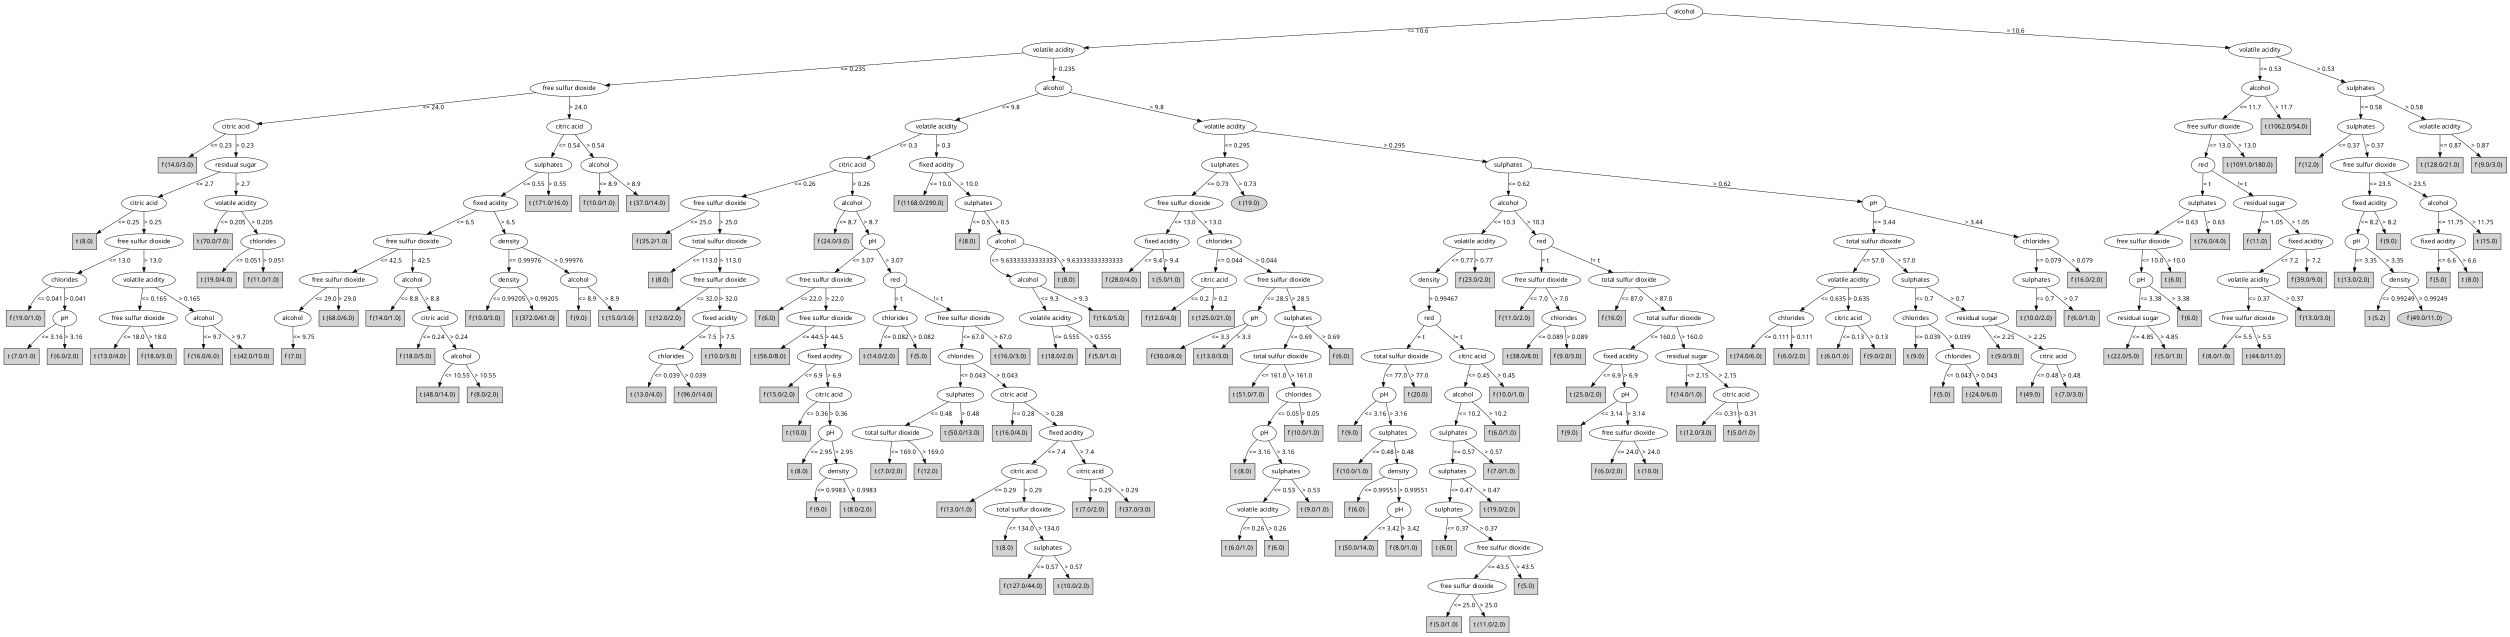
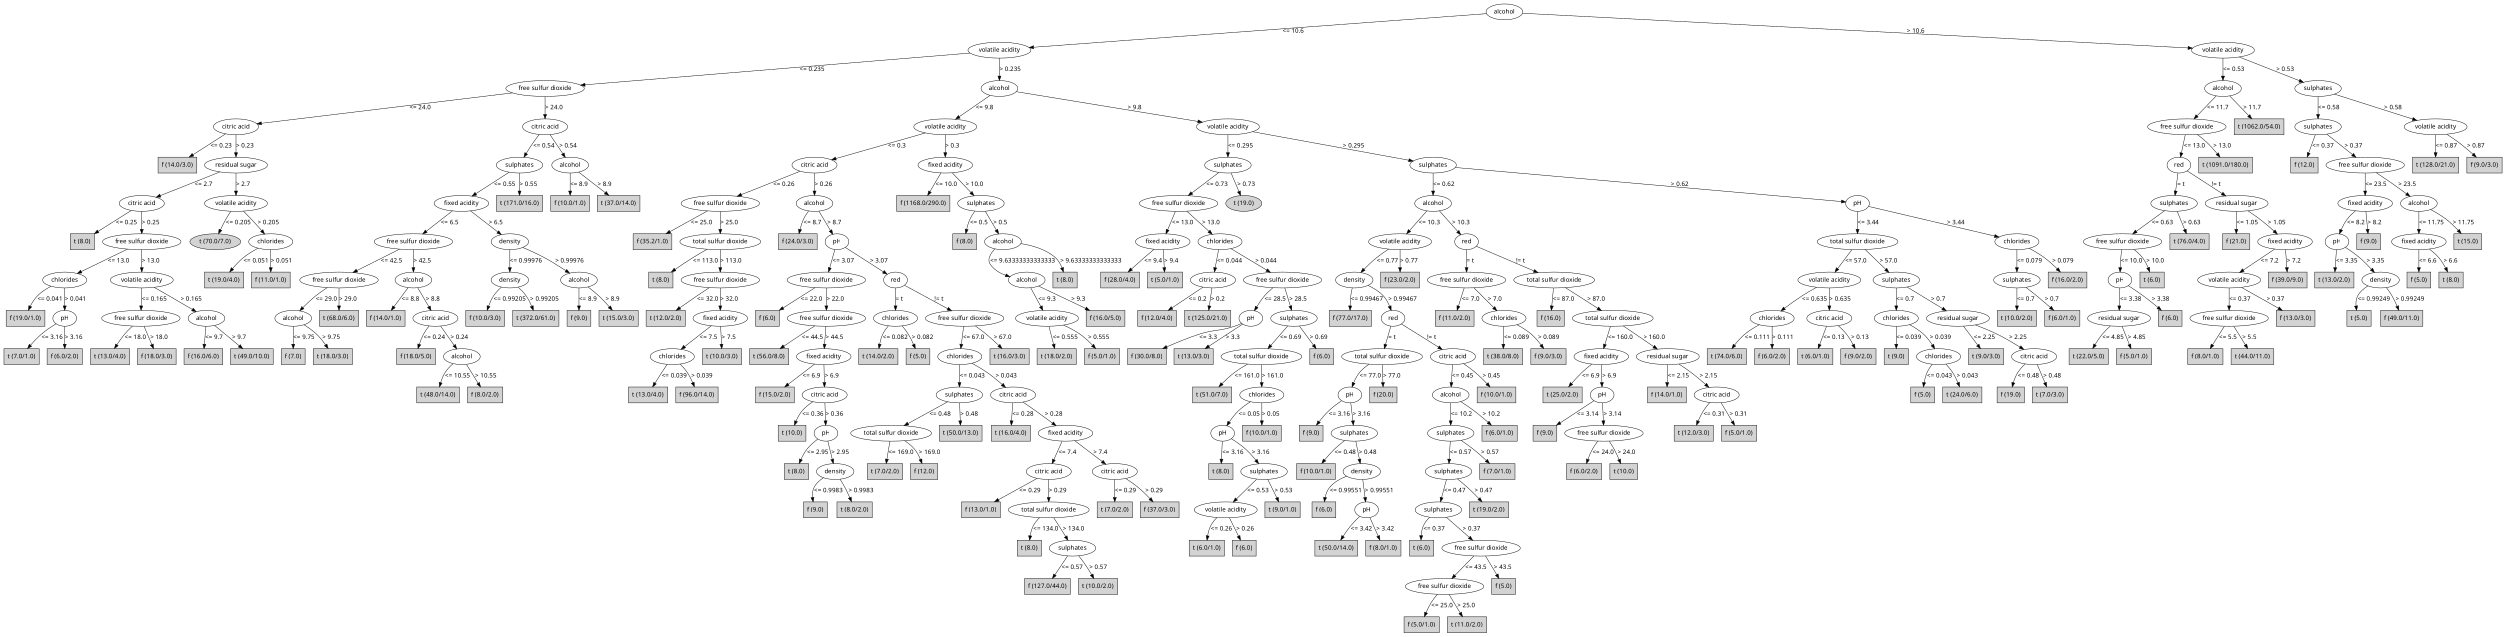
  digraph {
    fontname="Noto Sans"
    node [fontname="Noto Sans" style=filled]
    edge [fontname="Noto Sans"]
    n1 [label=alcohol style=""]
    n2 [label="volatile acidity" style=""]
    n3 [label="volatile acidity" style=""]
    n4 [label="free sulfur dioxide" style=""]
    n5 [label=alcohol style=""]
    n6 [label=alcohol style=""]
    n7 [label=sulphates style=""]
    n8 [label="citric acid" style=""]
    n9 [label="citric acid" style=""]
    n10 [label="volatile acidity" style=""]
    n11 [label="volatile acidity" style=""]
    n12 [label="f (14.0/3.0)" shape=box]
    n13 [label="residual sugar" style=""]
    n14 [label=sulphates style=""]
    n15 [label=alcohol style=""]
    n16 [label="citric acid" style=""]
    n17 [label="volatile acidity" style=""]
    n18 [label="t (8.0)" shape=box]
    n19 [label="free sulfur dioxide" style=""]
-   n20 [label="t (70.0/7.0)" shape=box]
+   n20 [label="t (70.0/7.0)" shape=ellipse]
    n21 [label=chlorides style=""]
    n22 [label=chlorides style=""]
    n23 [label="volatile acidity" style=""]
    n24 [label="f (19.0/1.0)" shape=box]
    n25 [label=pH style=""]
    n26 [label="free sulfur dioxide" style=""]
    n27 [label=alcohol style=""]
    n28 [label="t (7.0/1.0)" shape=box]
    n29 [label="f (6.0/2.0)" shape=box]
    n30 [label="t (13.0/4.0)" shape=box]
    n31 [label="f (18.0/3.0)" shape=box]
    n32 [label="f (16.0/6.0)" shape=box]
-   n33 [label="t (42.0/10.0)" shape=box]
+   n33 [label="t (49.0/10.0)" shape=box]
    n34 [label="t (19.0/4.0)" shape=box]
    n35 [label="f (11.0/1.0)" shape=box]
    n36 [label="fixed acidity" style=""]
    n37 [label="t (171.0/16.0)" shape=box]
    n38 [label="f (10.0/1.0)" shape=box]
    n39 [label="t (37.0/14.0)" shape=box]
    n40 [label="free sulfur dioxide" style=""]
    n41 [label=density style=""]
    n42 [label="free sulfur dioxide" style=""]
    n43 [label=alcohol style=""]
    n44 [label=density style=""]
    n45 [label=alcohol style=""]
    n46 [label=alcohol style=""]
    n47 [label="t (68.0/6.0)" shape=box]
    n48 [label="f (14.0/1.0)" shape=box]
    n49 [label="citric acid" style=""]
    n50 [label="f (7.0)" shape=box]
+   n51 [label="t (18.0/3.0)" shape=box]
    n52 [label="f (18.0/5.0)" shape=box]
    n53 [label=alcohol style=""]
    n54 [label="t (48.0/14.0)" shape=box]
    n55 [label="f (8.0/2.0)" shape=box]
    n56 [label="f (10.0/3.0)" shape=box]
    n57 [label="t (372.0/61.0)" shape=box]
    n58 [label="f (9.0)" shape=box]
    n59 [label="t (15.0/3.0)" shape=box]
    n60 [label="citric acid" style=""]
    n61 [label="fixed acidity" style=""]
    n62 [label=sulphates style=""]
    n63 [label=sulphates style=""]
    n64 [label="free sulfur dioxide" style=""]
    n65 [label=alcohol style=""]
    n66 [label="f (1168.0/290.0)" shape=box]
    n67 [label=sulphates style=""]
    n68 [label="f (35.2/1.0)" shape=box]
    n69 [label="total sulfur dioxide" style=""]
    n70 [label="f (24.0/3.0)" shape=box]
    n71 [label=pH style=""]
    n72 [label="t (8.0)" shape=box]
    n73 [label="free sulfur dioxide" style=""]
    n74 [label="t (12.0/2.0)" shape=box]
    n75 [label="fixed acidity" style=""]
    n76 [label=chlorides style=""]
    n77 [label="t (10.0/3.0)" shape=box]
    n78 [label="t (13.0/4.0)" shape=box]
    n79 [label="f (96.0/14.0)" shape=box]
    n80 [label="free sulfur dioxide" style=""]
    n81 [label=red style=""]
    n82 [label="f (6.0)" shape=box]
    n83 [label="free sulfur dioxide" style=""]
    n84 [label=chlorides style=""]
    n85 [label="free sulfur dioxide" style=""]
    n86 [label="t (56.0/8.0)" shape=box]
    n87 [label="fixed acidity" style=""]
    n88 [label="f (15.0/2.0)" shape=box]
    n89 [label="citric acid" style=""]
    n90 [label="t (10.0)" shape=box]
    n91 [label=pH style=""]
    n92 [label="t (8.0)" shape=box]
    n93 [label=density style=""]
    n94 [label="f (9.0)" shape=box]
    n95 [label="t (8.0/2.0)" shape=box]
    n96 [label="t (14.0/2.0)" shape=box]
    n97 [label="f (5.0)" shape=box]
    n98 [label=chlorides style=""]
    n99 [label="t (16.0/3.0)" shape=box]
    n100 [label=sulphates style=""]
    n101 [label="citric acid" style=""]
    n102 [label="total sulfur dioxide" style=""]
    n103 [label="t (50.0/13.0)" shape=box]
    n104 [label="t (16.0/4.0)" shape=box]
    n105 [label="fixed acidity" style=""]
    n106 [label="t (7.0/2.0)" shape=box]
    n107 [label="f (12.0)" shape=box]
    n108 [label="citric acid" style=""]
    n109 [label="citric acid" style=""]
    n110 [label="f (13.0/1.0)" shape=box]
    n111 [label="total sulfur dioxide" style=""]
    n112 [label="t (7.0/2.0)" shape=box]
    n113 [label="f (37.0/3.0)" shape=box]
    n114 [label="t (8.0)" shape=box]
    n115 [label=sulphates style=""]
    n116 [label="f (127.0/44.0)" shape=box]
    n117 [label="t (10.0/2.0)" shape=box]
    n118 [label="f (8.0)" shape=box]
    n119 [label=alcohol style=""]
    n120 [label=alcohol style=""]
    n121 [label="t (8.0)" shape=box]
    n122 [label="volatile acidity" style=""]
    n123 [label="f (16.0/5.0)" shape=box]
    n124 [label="t (18.0/2.0)" shape=box]
    n125 [label="f (5.0/1.0)" shape=box]
    n126 [label="free sulfur dioxide" style=""]
    n127 [label="t (19.0)" shape=ellipse]
    n128 [label=alcohol style=""]
    n129 [label=pH style=""]
    n130 [label="fixed acidity" style=""]
    n131 [label=chlorides style=""]
    n132 [label="f (28.0/4.0)" shape=box]
    n133 [label="t (5.0/1.0)" shape=box]
    n134 [label="citric acid" style=""]
    n135 [label="free sulfur dioxide" style=""]
    n136 [label="f (12.0/4.0)" shape=box]
    n137 [label="t (125.0/21.0)" shape=box]
    n138 [label=pH style=""]
    n139 [label=sulphates style=""]
    n140 [label="f (30.0/8.0)" shape=box]
    n141 [label="t (13.0/3.0)" shape=box]
    n142 [label="total sulfur dioxide" style=""]
    n143 [label="f (6.0)" shape=box]
    n144 [label="t (51.0/7.0)" shape=box]
    n145 [label=chlorides style=""]
    n146 [label=pH style=""]
    n147 [label="f (10.0/1.0)" shape=box]
    n148 [label="t (8.0)" shape=box]
    n149 [label=sulphates style=""]
    n150 [label="volatile acidity" style=""]
    n151 [label="t (9.0/1.0)" shape=box]
    n152 [label="t (6.0/1.0)" shape=box]
    n153 [label="f (6.0)" shape=box]
    n154 [label="volatile acidity" style=""]
    n155 [label=red style=""]
    n156 [label="total sulfur dioxide" style=""]
    n157 [label=chlorides style=""]
    n158 [label=density style=""]
    n159 [label="f (23.0/2.0)" shape=box]
    n160 [label="free sulfur dioxide" style=""]
    n161 [label="total sulfur dioxide" style=""]
+   n162 [label="f (77.0/17.0)" shape=box]
    n163 [label=red style=""]
    n164 [label="total sulfur dioxide" style=""]
    n165 [label="citric acid" style=""]
    n166 [label=pH style=""]
    n167 [label="f (20.0)" shape=box]
    n168 [label=alcohol style=""]
    n169 [label="f (10.0/1.0)" shape=box]
    n170 [label="f (9.0)" shape=box]
    n171 [label=sulphates style=""]
    n172 [label="f (10.0/1.0)" shape=box]
    n173 [label=density style=""]
    n174 [label="f (6.0)" shape=box]
    n175 [label=pH style=""]
    n176 [label="t (50.0/14.0)" shape=box]
    n177 [label="f (8.0/1.0)" shape=box]
    n178 [label=sulphates style=""]
    n179 [label="f (6.0/1.0)" shape=box]
    n180 [label=sulphates style=""]
    n181 [label="f (7.0/1.0)" shape=box]
    n182 [label=sulphates style=""]
    n183 [label="t (19.0/2.0)" shape=box]
    n184 [label="t (6.0)" shape=box]
    n185 [label="free sulfur dioxide" style=""]
    n186 [label="free sulfur dioxide" style=""]
    n187 [label="f (5.0)" shape=box]
    n188 [label="f (5.0/1.0)" shape=box]
    n189 [label="t (11.0/2.0)" shape=box]
    n190 [label="f (11.0/2.0)" shape=box]
    n191 [label=chlorides style=""]
    n192 [label="f (16.0)" shape=box]
    n193 [label="total sulfur dioxide" style=""]
    n194 [label="t (38.0/8.0)" shape=box]
    n195 [label="f (9.0/3.0)" shape=box]
    n196 [label="fixed acidity" style=""]
    n197 [label="residual sugar" style=""]
    n198 [label="t (25.0/2.0)" shape=box]
    n199 [label=pH style=""]
    n200 [label="f (14.0/1.0)" shape=box]
    n201 [label="citric acid" style=""]
    n202 [label="f (9.0)" shape=box]
    n203 [label="free sulfur dioxide" style=""]
    n204 [label="f (6.0/2.0)" shape=box]
    n205 [label="t (10.0)" shape=box]
    n206 [label="t (12.0/3.0)" shape=box]
    n207 [label="f (5.0/1.0)" shape=box]
    n208 [label="volatile acidity" style=""]
    n209 [label=sulphates style=""]
    n210 [label=sulphates style=""]
    n211 [label="f (16.0/2.0)" shape=box]
    n212 [label=chlorides style=""]
    n213 [label="citric acid" style=""]
    n214 [label=chlorides style=""]
    n215 [label="residual sugar" style=""]
    n216 [label="t (74.0/6.0)" shape=box]
    n217 [label="f (6.0/2.0)" shape=box]
    n218 [label="t (6.0/1.0)" shape=box]
    n219 [label="f (9.0/2.0)" shape=box]
    n220 [label="t (9.0)" shape=box]
    n221 [label=chlorides style=""]
    n222 [label="t (9.0/3.0)" shape=box]
    n223 [label="citric acid" style=""]
    n224 [label="f (5.0)" shape=box]
    n225 [label="t (24.0/6.0)" shape=box]
-   n226 [label="f (49.0)" shape=box]
+   n226 [label="f (19.0)" shape=box]
    n227 [label="t (7.0/3.0)" shape=box]
    n228 [label="t (10.0/2.0)" shape=box]
    n229 [label="f (6.0/1.0)" shape=box]
    n230 [label="free sulfur dioxide" style=""]
    n231 [label="t (1062.0/54.0)" shape=box]
    n232 [label=sulphates style=""]
    n233 [label="volatile acidity" style=""]
    n234 [label=red style=""]
    n235 [label="t (1091.0/180.0)" shape=box]
    n236 [label=sulphates style=""]
    n237 [label="residual sugar" style=""]
    n238 [label="free sulfur dioxide" style=""]
    n239 [label="t (76.0/4.0)" shape=box]
-   n240 [label="f (11.0)" shape=box]
+   n240 [label="f (21.0)" shape=box]
    n241 [label="fixed acidity" style=""]
    n242 [label=pH style=""]
    n243 [label="t (6.0)" shape=box]
    n244 [label="residual sugar" style=""]
    n245 [label="f (6.0)" shape=box]
    n246 [label="t (22.0/5.0)" shape=box]
    n247 [label="f (5.0/1.0)" shape=box]
    n248 [label="volatile acidity" style=""]
    n249 [label="f (39.0/9.0)" shape=box]
    n250 [label="free sulfur dioxide" style=""]
    n251 [label="f (13.0/3.0)" shape=box]
    n252 [label="f (8.0/1.0)" shape=box]
    n253 [label="t (44.0/11.0)" shape=box]
    n254 [label="f (12.0)" shape=box]
    n255 [label="free sulfur dioxide" style=""]
    n256 [label="t (128.0/21.0)" shape=box]
    n257 [label="f (9.0/3.0)" shape=box]
    n258 [label="fixed acidity" style=""]
    n259 [label=alcohol style=""]
    n260 [label=pH style=""]
    n261 [label="f (9.0)" shape=box]
    n262 [label="fixed acidity" style=""]
    n263 [label="t (15.0)" shape=box]
    n264 [label="t (13.0/2.0)" shape=box]
    n265 [label=density style=""]
-   n266 [label="t (5.2)" shape=box]
-   n267 [label="f (49.0/11.0)" shape=ellipse]
+   n266 [label="t (5.0)" shape=box]
+   n267 [label="f (49.0/11.0)" shape=box]
    n268 [label="f (5.0)" shape=box]
    n269 [label="t (8.0)" shape=box]
    n1 -> n2 [label="<= 10.6"]
    n1 -> n3 [label="> 10.6"]
    n2 -> n4 [label="<= 0.235"]
    n2 -> n5 [label="> 0.235"]
    n3 -> n6 [label="<= 0.53"]
    n3 -> n7 [label="> 0.53"]
    n4 -> n8 [label="<= 24.0"]
    n4 -> n9 [label="> 24.0"]
    n5 -> n10 [label="<= 9.8"]
    n5 -> n11 [label="> 9.8"]
    n6 -> n230 [label="<= 11.7"]
    n6 -> n231 [label="> 11.7"]
    n7 -> n232 [label="<= 0.58"]
    n7 -> n233 [label="> 0.58"]
    n8 -> n12 [label="<= 0.23"]
    n8 -> n13 [label="> 0.23"]
    n9 -> n14 [label="<= 0.54"]
    n9 -> n15 [label="> 0.54"]
    n10 -> n60 [label="<= 0.3"]
    n10 -> n61 [label="> 0.3"]
    n11 -> n62 [label="<= 0.295"]
    n11 -> n63 [label="> 0.295"]
    n13 -> n16 [label="<= 2.7"]
    n13 -> n17 [label="> 2.7"]
    n14 -> n36 [label="<= 0.55"]
    n14 -> n37 [label="> 0.55"]
    n15 -> n38 [label="<= 8.9"]
    n15 -> n39 [label="> 8.9"]
    n16 -> n18 [label="<= 0.25"]
    n16 -> n19 [label="> 0.25"]
    n17 -> n20 [label="<= 0.205"]
    n17 -> n21 [label="> 0.205"]
    n19 -> n22 [label="<= 13.0"]
    n19 -> n23 [label="> 13.0"]
    n21 -> n34 [label="<= 0.051"]
    n21 -> n35 [label="> 0.051"]
    n22 -> n24 [label="<= 0.041"]
    n22 -> n25 [label="> 0.041"]
    n23 -> n26 [label="<= 0.165"]
    n23 -> n27 [label="> 0.165"]
    n25 -> n28 [label="<= 3.16"]
    n25 -> n29 [label="> 3.16"]
    n26 -> n30 [label="<= 18.0"]
    n26 -> n31 [label="> 18.0"]
    n27 -> n32 [label="<= 9.7"]
    n27 -> n33 [label="> 9.7"]
    n36 -> n40 [label="<= 6.5"]
    n36 -> n41 [label="> 6.5"]
    n40 -> n42 [label="<= 42.5"]
    n40 -> n43 [label="> 42.5"]
    n41 -> n44 [label="<= 0.99976"]
    n41 -> n45 [label="> 0.99976"]
    n42 -> n46 [label="<= 29.0"]
    n42 -> n47 [label="> 29.0"]
    n43 -> n48 [label="<= 8.8"]
    n43 -> n49 [label="> 8.8"]
    n44 -> n56 [label="<= 0.99205"]
    n44 -> n57 [label="> 0.99205"]
    n45 -> n58 [label="<= 8.9"]
    n45 -> n59 [label="> 8.9"]
    n46 -> n50 [label="<= 9.75"]
+   n46 -> n51 [label="> 9.75"]
    n49 -> n52 [label="<= 0.24"]
    n49 -> n53 [label="> 0.24"]
    n53 -> n54 [label="<= 10.55"]
    n53 -> n55 [label="> 10.55"]
    n60 -> n64 [label="<= 0.26"]
    n60 -> n65 [label="> 0.26"]
    n61 -> n66 [label="<= 10.0"]
    n61 -> n67 [label="> 10.0"]
    n62 -> n126 [label="<= 0.73"]
    n62 -> n127 [label="> 0.73"]
    n63 -> n128 [label="<= 0.62"]
    n63 -> n129 [label="> 0.62"]
    n64 -> n68 [label="<= 25.0"]
    n64 -> n69 [label="> 25.0"]
    n65 -> n70 [label="<= 8.7"]
    n65 -> n71 [label="> 8.7"]
    n67 -> n118 [label="<= 0.5"]
    n67 -> n119 [label="> 0.5"]
    n69 -> n72 [label="<= 113.0"]
    n69 -> n73 [label="> 113.0"]
    n71 -> n80 [label="<= 3.07"]
    n71 -> n81 [label="> 3.07"]
    n73 -> n74 [label="<= 32.0"]
    n73 -> n75 [label="> 32.0"]
    n75 -> n76 [label="<= 7.5"]
    n75 -> n77 [label="> 7.5"]
    n76 -> n78 [label="<= 0.039"]
    n76 -> n79 [label="> 0.039"]
    n80 -> n82 [label="<= 22.0"]
    n80 -> n83 [label="> 22.0"]
    n81 -> n84 [label="= t"]
    n81 -> n85 [label="!= t"]
    n83 -> n86 [label="<= 44.5"]
    n83 -> n87 [label="> 44.5"]
    n84 -> n96 [label="<= 0.082"]
    n84 -> n97 [label="> 0.082"]
    n85 -> n98 [label="<= 67.0"]
    n85 -> n99 [label="> 67.0"]
    n87 -> n88 [label="<= 6.9"]
    n87 -> n89 [label="> 6.9"]
    n89 -> n90 [label="<= 0.36"]
    n89 -> n91 [label="> 0.36"]
    n91 -> n92 [label="<= 2.95"]
    n91 -> n93 [label="> 2.95"]
    n93 -> n94 [label="<= 0.9983"]
    n93 -> n95 [label="> 0.9983"]
    n98 -> n100 [label="<= 0.043"]
    n98 -> n101 [label="> 0.043"]
    n100 -> n102 [label="<= 0.48"]
    n100 -> n103 [label="> 0.48"]
    n101 -> n104 [label="<= 0.28"]
    n101 -> n105 [label="> 0.28"]
    n102 -> n106 [label="<= 169.0"]
    n102 -> n107 [label="> 169.0"]
    n105 -> n108 [label="<= 7.4"]
    n105 -> n109 [label="> 7.4"]
    n108 -> n110 [label="<= 0.29"]
    n108 -> n111 [label="> 0.29"]
    n109 -> n112 [label="<= 0.29"]
    n109 -> n113 [label="> 0.29"]
    n111 -> n114 [label="<= 134.0"]
    n111 -> n115 [label="> 134.0"]
    n115 -> n116 [label="<= 0.57"]
    n115 -> n117 [label="> 0.57"]
    n119 -> n120 [label="<= 9.63333333333333"]
    n119 -> n121 [label="> 9.63333333333333"]
    n120 -> n122 [label="<= 9.3"]
    n120 -> n123 [label="> 9.3"]
    n122 -> n124 [label="<= 0.555"]
    n122 -> n125 [label="> 0.555"]
    n126 -> n130 [label="<= 13.0"]
    n126 -> n131 [label="> 13.0"]
    n128 -> n154 [label="<= 10.3"]
    n128 -> n155 [label="> 10.3"]
    n129 -> n156 [label="<= 3.44"]
    n129 -> n157 [label="> 3.44"]
    n130 -> n132 [label="<= 9.4"]
    n130 -> n133 [label="> 9.4"]
    n131 -> n134 [label="<= 0.044"]
    n131 -> n135 [label="> 0.044"]
    n134 -> n136 [label="<= 0.2"]
    n134 -> n137 [label="> 0.2"]
    n135 -> n138 [label="<= 28.5"]
    n135 -> n139 [label="> 28.5"]
    n138 -> n140 [label="<= 3.3"]
    n138 -> n141 [label="> 3.3"]
    n139 -> n142 [label="<= 0.69"]
    n139 -> n143 [label="> 0.69"]
    n142 -> n144 [label="<= 161.0"]
    n142 -> n145 [label="> 161.0"]
    n145 -> n146 [label="<= 0.05"]
    n145 -> n147 [label="> 0.05"]
    n146 -> n148 [label="<= 3.16"]
    n146 -> n149 [label="> 3.16"]
    n149 -> n150 [label="<= 0.53"]
    n149 -> n151 [label="> 0.53"]
    n150 -> n152 [label="<= 0.26"]
    n150 -> n153 [label="> 0.26"]
    n154 -> n158 [label="<= 0.77"]
    n154 -> n159 [label="> 0.77"]
    n155 -> n160 [label="= t"]
    n155 -> n161 [label="!= t"]
    n156 -> n208 [label="<= 57.0"]
    n156 -> n209 [label="> 57.0"]
    n157 -> n210 [label="<= 0.079"]
    n157 -> n211 [label="> 0.079"]
+   n158 -> n162 [label="<= 0.99467"]
    n158 -> n163 [label="> 0.99467"]
    n160 -> n190 [label="<= 7.0"]
    n160 -> n191 [label="> 7.0"]
    n161 -> n192 [label="<= 87.0"]
    n161 -> n193 [label="> 87.0"]
    n163 -> n164 [label="= t"]
    n163 -> n165 [label="!= t"]
    n164 -> n166 [label="<= 77.0"]
    n164 -> n167 [label="> 77.0"]
    n165 -> n168 [label="<= 0.45"]
    n165 -> n169 [label="> 0.45"]
    n166 -> n170 [label="<= 3.16"]
    n166 -> n171 [label="> 3.16"]
    n168 -> n178 [label="<= 10.2"]
    n168 -> n179 [label="> 10.2"]
    n171 -> n172 [label="<= 0.48"]
    n171 -> n173 [label="> 0.48"]
    n173 -> n174 [label="<= 0.99551"]
    n173 -> n175 [label="> 0.99551"]
    n175 -> n176 [label="<= 3.42"]
    n175 -> n177 [label="> 3.42"]
    n178 -> n180 [label="<= 0.57"]
    n178 -> n181 [label="> 0.57"]
    n180 -> n182 [label="<= 0.47"]
    n180 -> n183 [label="> 0.47"]
    n182 -> n184 [label="<= 0.37"]
    n182 -> n185 [label="> 0.37"]
    n185 -> n186 [label="<= 43.5"]
    n185 -> n187 [label="> 43.5"]
    n186 -> n188 [label="<= 25.0"]
    n186 -> n189 [label="> 25.0"]
    n191 -> n194 [label="<= 0.089"]
    n191 -> n195 [label="> 0.089"]
    n193 -> n196 [label="<= 160.0"]
    n193 -> n197 [label="> 160.0"]
    n196 -> n198 [label="<= 6.9"]
    n196 -> n199 [label="> 6.9"]
    n197 -> n200 [label="<= 2.15"]
    n197 -> n201 [label="> 2.15"]
    n199 -> n202 [label="<= 3.14"]
    n199 -> n203 [label="> 3.14"]
    n201 -> n206 [label="<= 0.31"]
    n201 -> n207 [label="> 0.31"]
    n203 -> n204 [label="<= 24.0"]
    n203 -> n205 [label="> 24.0"]
    n208 -> n212 [label="<= 0.635"]
    n208 -> n213 [label="> 0.635"]
    n209 -> n214 [label="<= 0.7"]
    n209 -> n215 [label="> 0.7"]
    n210 -> n228 [label="<= 0.7"]
    n210 -> n229 [label="> 0.7"]
    n212 -> n216 [label="<= 0.111"]
    n212 -> n217 [label="> 0.111"]
    n213 -> n218 [label="<= 0.13"]
    n213 -> n219 [label="> 0.13"]
    n214 -> n220 [label="<= 0.039"]
    n214 -> n221 [label="> 0.039"]
    n215 -> n222 [label="<= 2.25"]
    n215 -> n223 [label="> 2.25"]
    n221 -> n224 [label="<= 0.043"]
    n221 -> n225 [label="> 0.043"]
    n223 -> n226 [label="<= 0.48"]
    n223 -> n227 [label="> 0.48"]
    n230 -> n234 [label="<= 13.0"]
    n230 -> n235 [label="> 13.0"]
    n232 -> n254 [label="<= 0.37"]
    n232 -> n255 [label="> 0.37"]
    n233 -> n256 [label="<= 0.87"]
    n233 -> n257 [label="> 0.87"]
    n234 -> n236 [label="= t"]
    n234 -> n237 [label="!= t"]
    n236 -> n238 [label="<= 0.63"]
    n236 -> n239 [label="> 0.63"]
    n237 -> n240 [label="<= 1.05"]
    n237 -> n241 [label="> 1.05"]
    n238 -> n242 [label="<= 10.0"]
    n238 -> n243 [label="> 10.0"]
    n241 -> n248 [label="<= 7.2"]
    n241 -> n249 [label="> 7.2"]
    n242 -> n244 [label="<= 3.38"]
    n242 -> n245 [label="> 3.38"]
    n244 -> n246 [label="<= 4.85"]
    n244 -> n247 [label="> 4.85"]
    n248 -> n250 [label="<= 0.37"]
    n248 -> n251 [label="> 0.37"]
    n250 -> n252 [label="<= 5.5"]
    n250 -> n253 [label="> 5.5"]
    n255 -> n258 [label="<= 23.5"]
    n255 -> n259 [label="> 23.5"]
    n258 -> n260 [label="<= 8.2"]
    n258 -> n261 [label="> 8.2"]
    n259 -> n262 [label="<= 11.75"]
    n259 -> n263 [label="> 11.75"]
    n260 -> n264 [label="<= 3.35"]
    n260 -> n265 [label="> 3.35"]
    n262 -> n268 [label="<= 6.6"]
    n262 -> n269 [label="> 6.6"]
    n265 -> n266 [label="<= 0.99249"]
    n265 -> n267 [label="> 0.99249"]
  }
